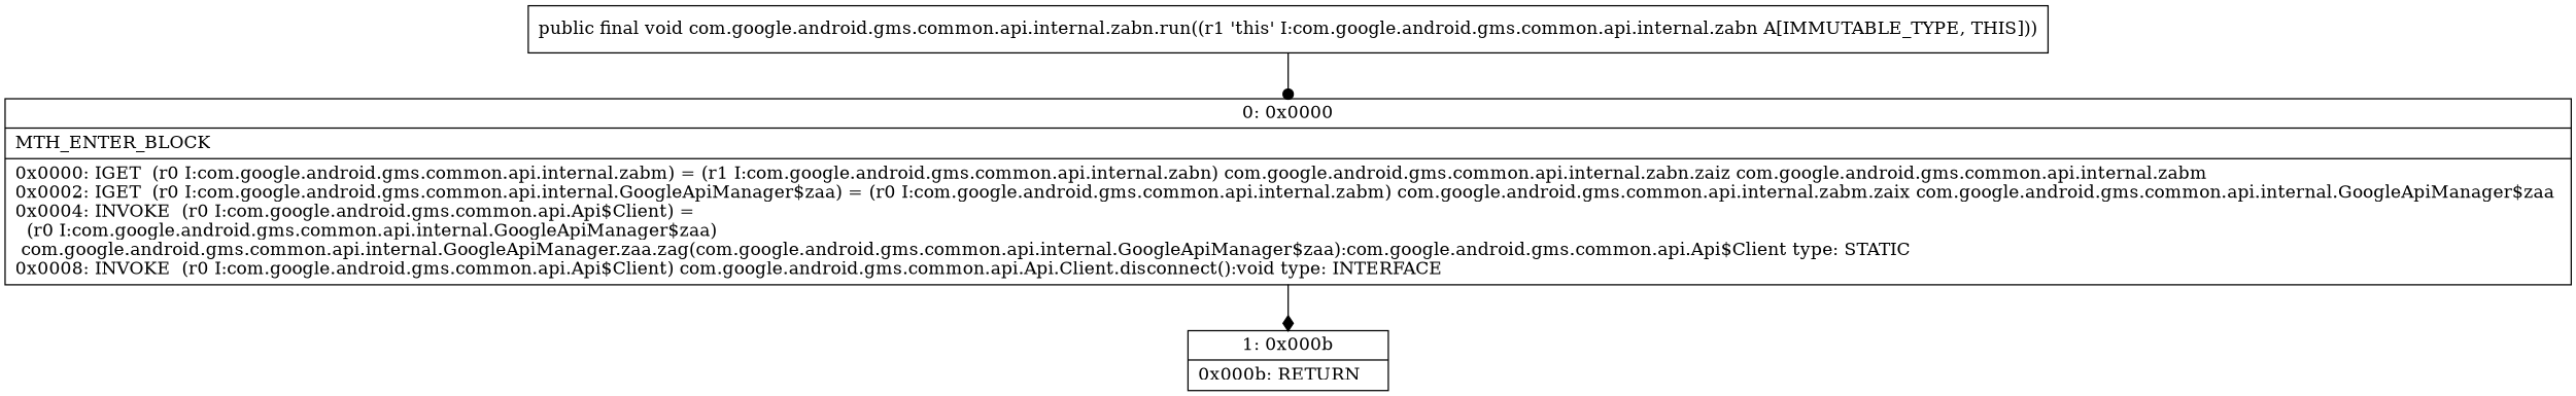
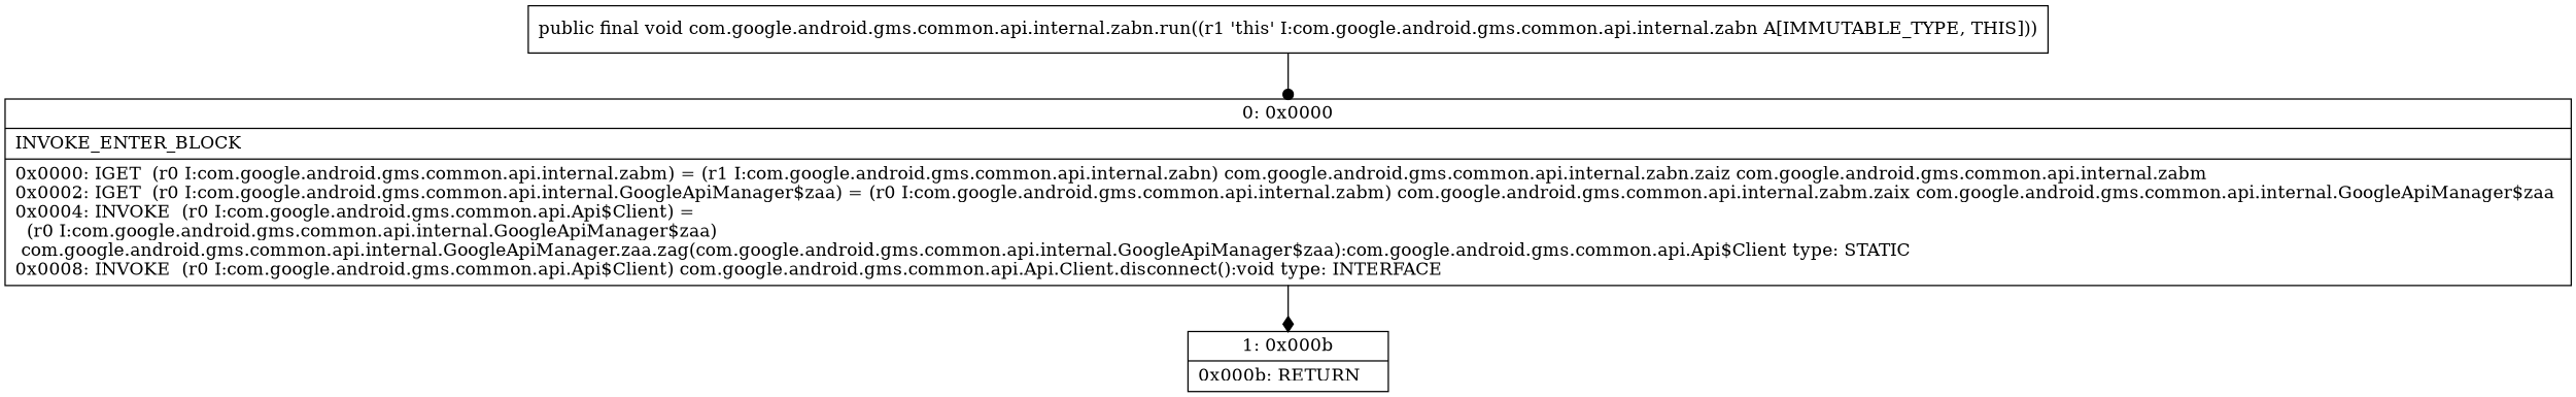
  digraph {
    node [shape=record]
-   n1 [label="{0\:\ 0x0000|MTH_ENTER_BLOCK\l|0x0000: IGET  (r0 I:com.google.android.gms.common.api.internal.zabm) = (r1 I:com.google.android.gms.common.api.internal.zabn) com.google.android.gms.common.api.internal.zabn.zaiz com.google.android.gms.common.api.internal.zabm \l0x0002: IGET  (r0 I:com.google.android.gms.common.api.internal.GoogleApiManager$zaa) = (r0 I:com.google.android.gms.common.api.internal.zabm) com.google.android.gms.common.api.internal.zabm.zaix com.google.android.gms.common.api.internal.GoogleApiManager$zaa \l0x0004: INVOKE  (r0 I:com.google.android.gms.common.api.Api$Client) = \l  (r0 I:com.google.android.gms.common.api.internal.GoogleApiManager$zaa)\l com.google.android.gms.common.api.internal.GoogleApiManager.zaa.zag(com.google.android.gms.common.api.internal.GoogleApiManager$zaa):com.google.android.gms.common.api.Api$Client type: STATIC \l0x0008: INVOKE  (r0 I:com.google.android.gms.common.api.Api$Client) com.google.android.gms.common.api.Api.Client.disconnect():void type: INTERFACE \l}"]
+   n1 [label="{0\:\ 0x0000|INVOKE_ENTER_BLOCK\l|0x0000: IGET  (r0 I:com.google.android.gms.common.api.internal.zabm) = (r1 I:com.google.android.gms.common.api.internal.zabn) com.google.android.gms.common.api.internal.zabn.zaiz com.google.android.gms.common.api.internal.zabm \l0x0002: IGET  (r0 I:com.google.android.gms.common.api.internal.GoogleApiManager$zaa) = (r0 I:com.google.android.gms.common.api.internal.zabm) com.google.android.gms.common.api.internal.zabm.zaix com.google.android.gms.common.api.internal.GoogleApiManager$zaa \l0x0004: INVOKE  (r0 I:com.google.android.gms.common.api.Api$Client) = \l  (r0 I:com.google.android.gms.common.api.internal.GoogleApiManager$zaa)\l com.google.android.gms.common.api.internal.GoogleApiManager.zaa.zag(com.google.android.gms.common.api.internal.GoogleApiManager$zaa):com.google.android.gms.common.api.Api$Client type: STATIC \l0x0008: INVOKE  (r0 I:com.google.android.gms.common.api.Api$Client) com.google.android.gms.common.api.Api.Client.disconnect():void type: INTERFACE \l}"]
    n2 [label="{1\:\ 0x000b|0x000b: RETURN   \l}"]
    n3 [label="{public final void com.google.android.gms.common.api.internal.zabn.run((r1 'this' I:com.google.android.gms.common.api.internal.zabn A[IMMUTABLE_TYPE, THIS])) }"]
    n1 -> n2 [arrowhead=diamond]
    n3 -> n1 [arrowhead=dot]
  }
